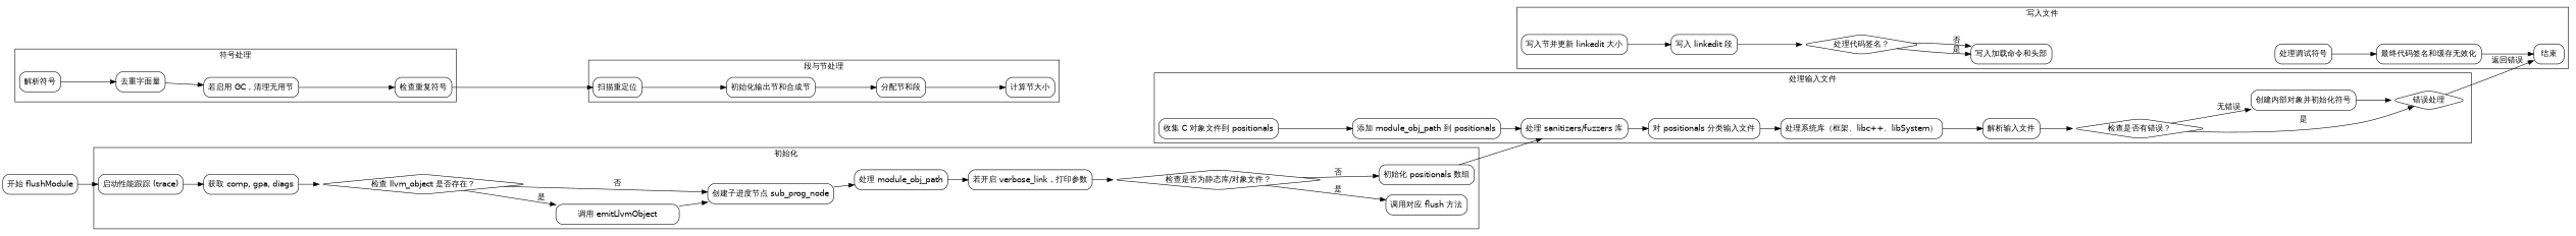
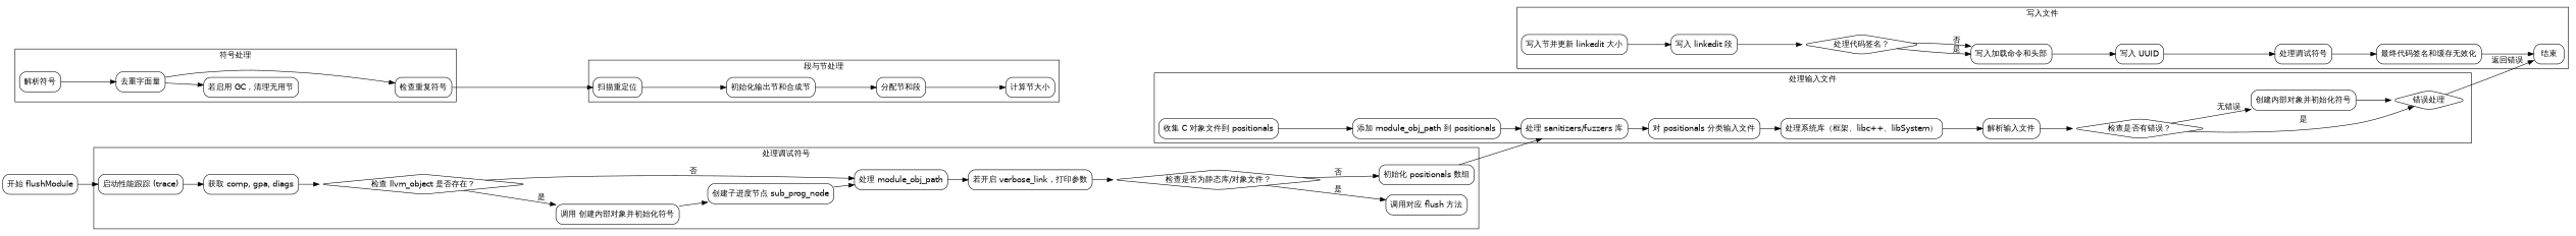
  digraph {
    rankdir=LR
    node [fontname=Helvetica shape=rectangle style=rounded]
    edge [fontname=Helvetica]
    n1 [label="启动性能跟踪 (trace)"]
    n2 [label="获取 comp, gpa, diags"]
    n3 [label="检查 llvm_object 是否存在？" shape=diamond]
-   n4 [label="调用 emitLlvmObject"]
+   n4 [label="调用 创建内部对象并初始化符号"]
    n5 [label="创建子进度节点 sub_prog_node"]
    n6 [label="处理 module_obj_path"]
    n7 [label="若开启 verbose_link，打印参数"]
    n8 [label="检查是否为静态库/对象文件？" shape=diamond]
    n9 [label="调用对应 flush 方法"]
    n10 [label="初始化 positionals 数组"]
    n11 [label="错误处理" shape=diamond]
    n12 [label="收集 C 对象文件到 positionals"]
    n13 [label="添加 module_obj_path 到 positionals"]
    n14 [label="处理 sanitizers/fuzzers 库"]
    n15 [label="对 positionals 分类输入文件"]
    n16 [label="处理系统库（框架、libc++、libSystem）"]
    n17 [label="解析输入文件"]
    n18 [label="检查是否有错误？" shape=diamond]
    n19 [label="创建内部对象并初始化符号"]
    n20 [label="解析符号"]
    n21 [label="去重字面量"]
    n22 [label="若启用 GC，清理无用节"]
    n23 [label="检查重复符号"]
    n24 [label="扫描重定位"]
    n25 [label="初始化输出节和合成节"]
    n26 [label="分配节和段"]
    n27 [label="计算节大小"]
    n28 [label="结束"]
    n29 [label="写入节并更新 linkedit 大小"]
    n30 [label="写入 linkedit 段"]
    n31 [label="处理代码签名？" shape=diamond]
    n32 [label="写入加载命令和头部"]
+   n33 [label="写入 UUID"]
    n34 [label="处理调试符号"]
    n35 [label="最终代码签名和缓存无效化"]
    n36 [label="开始 flushModule"]
    subgraph cluster_1 {
-     label="初始化"
+     label="处理调试符号"
      n1
      n2
      n3
      n4
      n5
      n6
      n7
      n8
      n9
      n10
    }
    subgraph cluster_2 {
      label="处理输入文件"
      n11
      n12
      n13
      n14
      n15
      n16
      n17
      n18
      n19
    }
    subgraph cluster_3 {
      label="符号处理"
      n20
      n21
      n22
      n23
    }
    subgraph cluster_4 {
      label="段与节处理"
      n24
      n25
      n26
      n27
    }
    subgraph cluster_5 {
      label="写入文件"
      n28
      n29
      n30
      n31
      n32
+     n33
      n34
      n35
    }
    n1 -> n2
    n2 -> n3
    n3 -> n4 [label="是"]
-   n3 -> n5 [label="否"]
+   n3 -> n6 [label="否"]
    n4 -> n5
    n5 -> n6
    n6 -> n7
    n7 -> n8
    n8 -> n9 [label="是"]
    n8 -> n10 [label="否"]
    n10 -> n14
    n11 -> n28 [label="返回错误"]
    n12 -> n13
    n13 -> n14
    n14 -> n15
    n15 -> n16
    n16 -> n17
    n17 -> n18
    n18 -> n11 [label="是"]
    n18 -> n19 [label="无错误"]
    n19 -> n11
    n20 -> n21
    n21 -> n22
-   n22 -> n23
+   n21 -> n23
    n23 -> n24
    n24 -> n25
    n25 -> n26
    n26 -> n27
    n29 -> n30
    n30 -> n31
    n31 -> n32 [label="是"]
    n31 -> n32 [label="否"]
+   n32 -> n33
+   n33 -> n34
    n34 -> n35
    n35 -> n28
    n36 -> n1
  }
